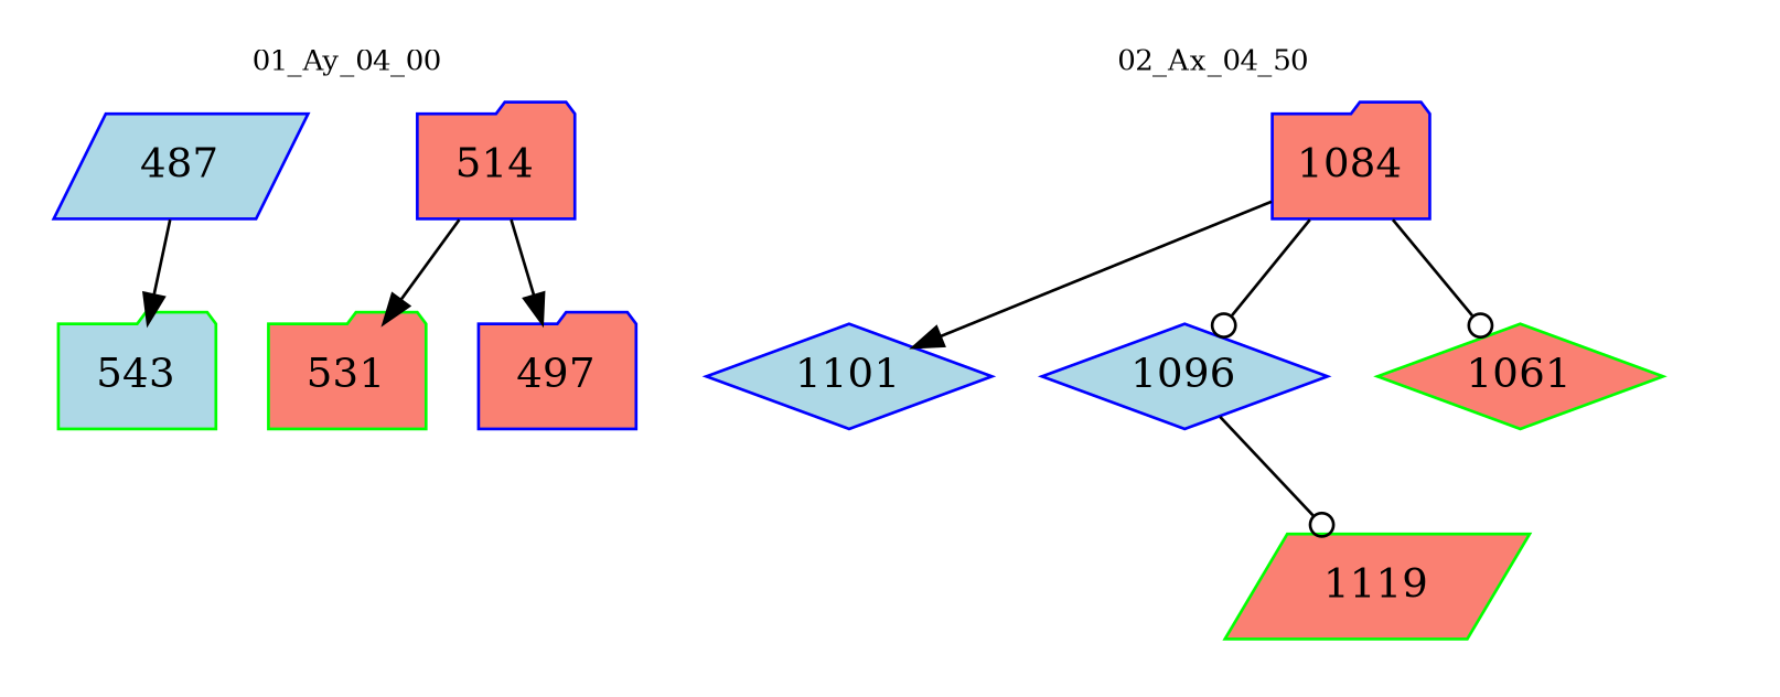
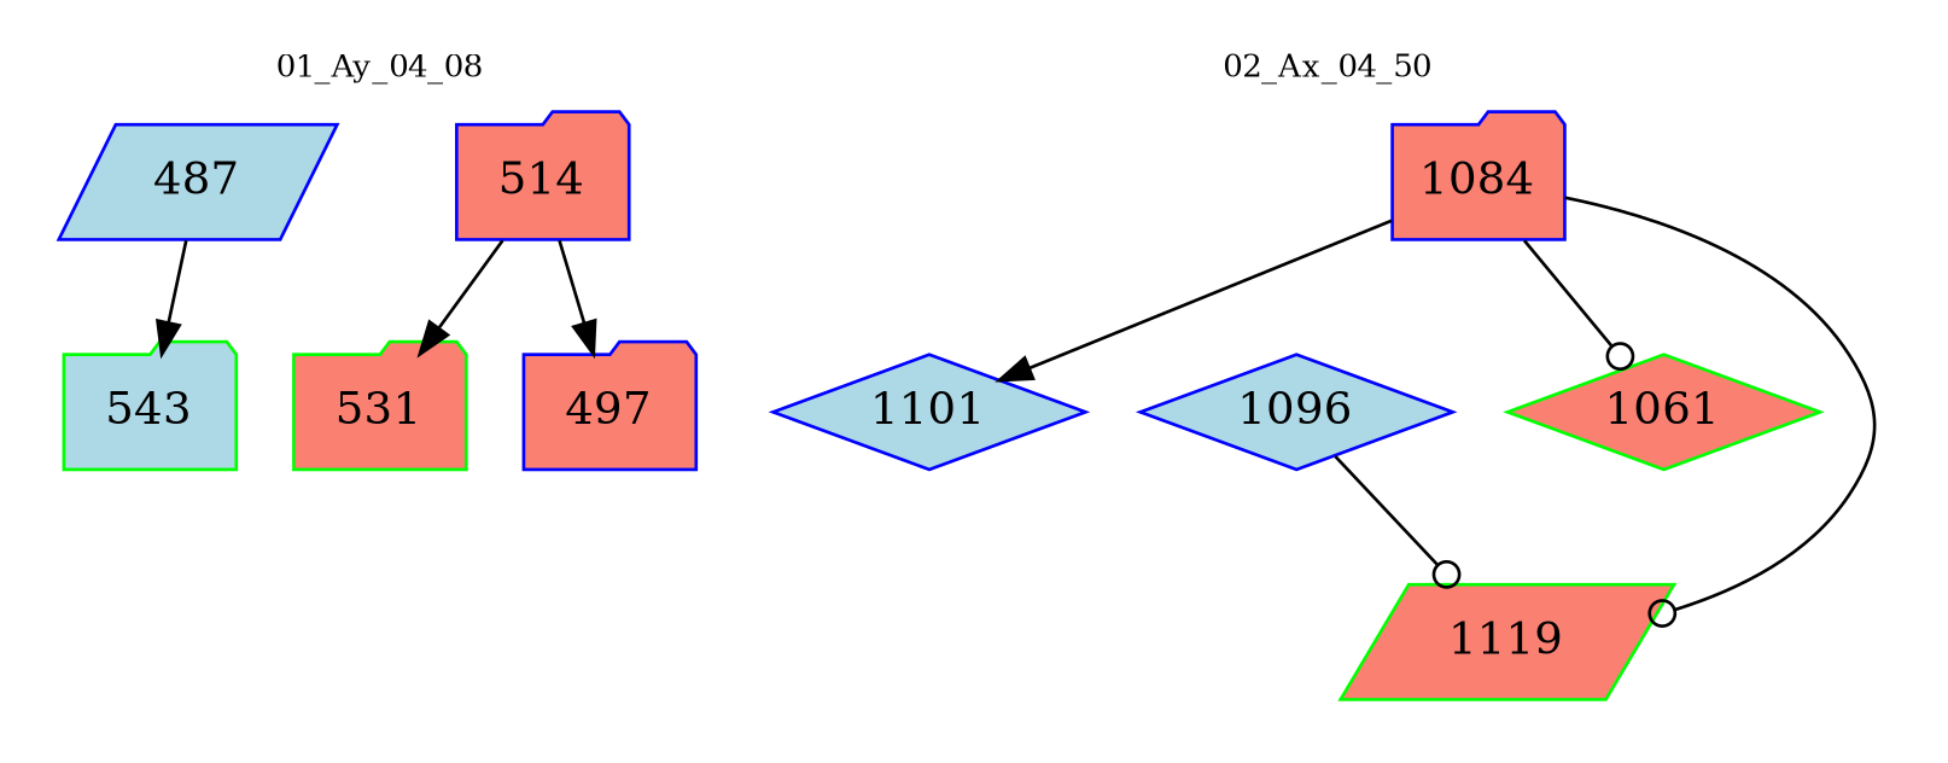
  digraph {
    node [color=blue fillcolor=salmon shape=folder style=filled]
    edge [arrowhead=normal color=black]
    n1 [label=514]
    n2 [fillcolor=lightblue label=487 shape=parallelogram]
    n3 [color=green label=531]
    n4 [label=497]
    n5 [color=green fillcolor=lightblue label=543]
    n6 [label=1084]
    n7 [fillcolor=lightblue label=1101 shape=diamond]
    n8 [fillcolor=lightblue label=1096 shape=diamond]
    n9 [color=green label=1061 shape=diamond]
    n10 [color=green label=1119 shape=parallelogram]
    subgraph cluster_1 {
      color=white
      fontsize=10
-     label="01_Ay_04_00"
+     label="01_Ay_04_08"
      n1
      n2
      n3
      n4
      n5
    }
    subgraph cluster_2 {
      color=white
      fontsize=10
      label="02_Ax_04_50"
      n6
      n7
      n8
      n9
      n10
    }
    n1 -> n3
    n1 -> n4
    n2 -> n5
    n6 -> n7
-   n6 -> n8 [arrowhead=odot]
+   n6 -> n10 [arrowhead=odot]
    n6 -> n9 [arrowhead=odot]
    n8 -> n10 [arrowhead=odot]
  }
